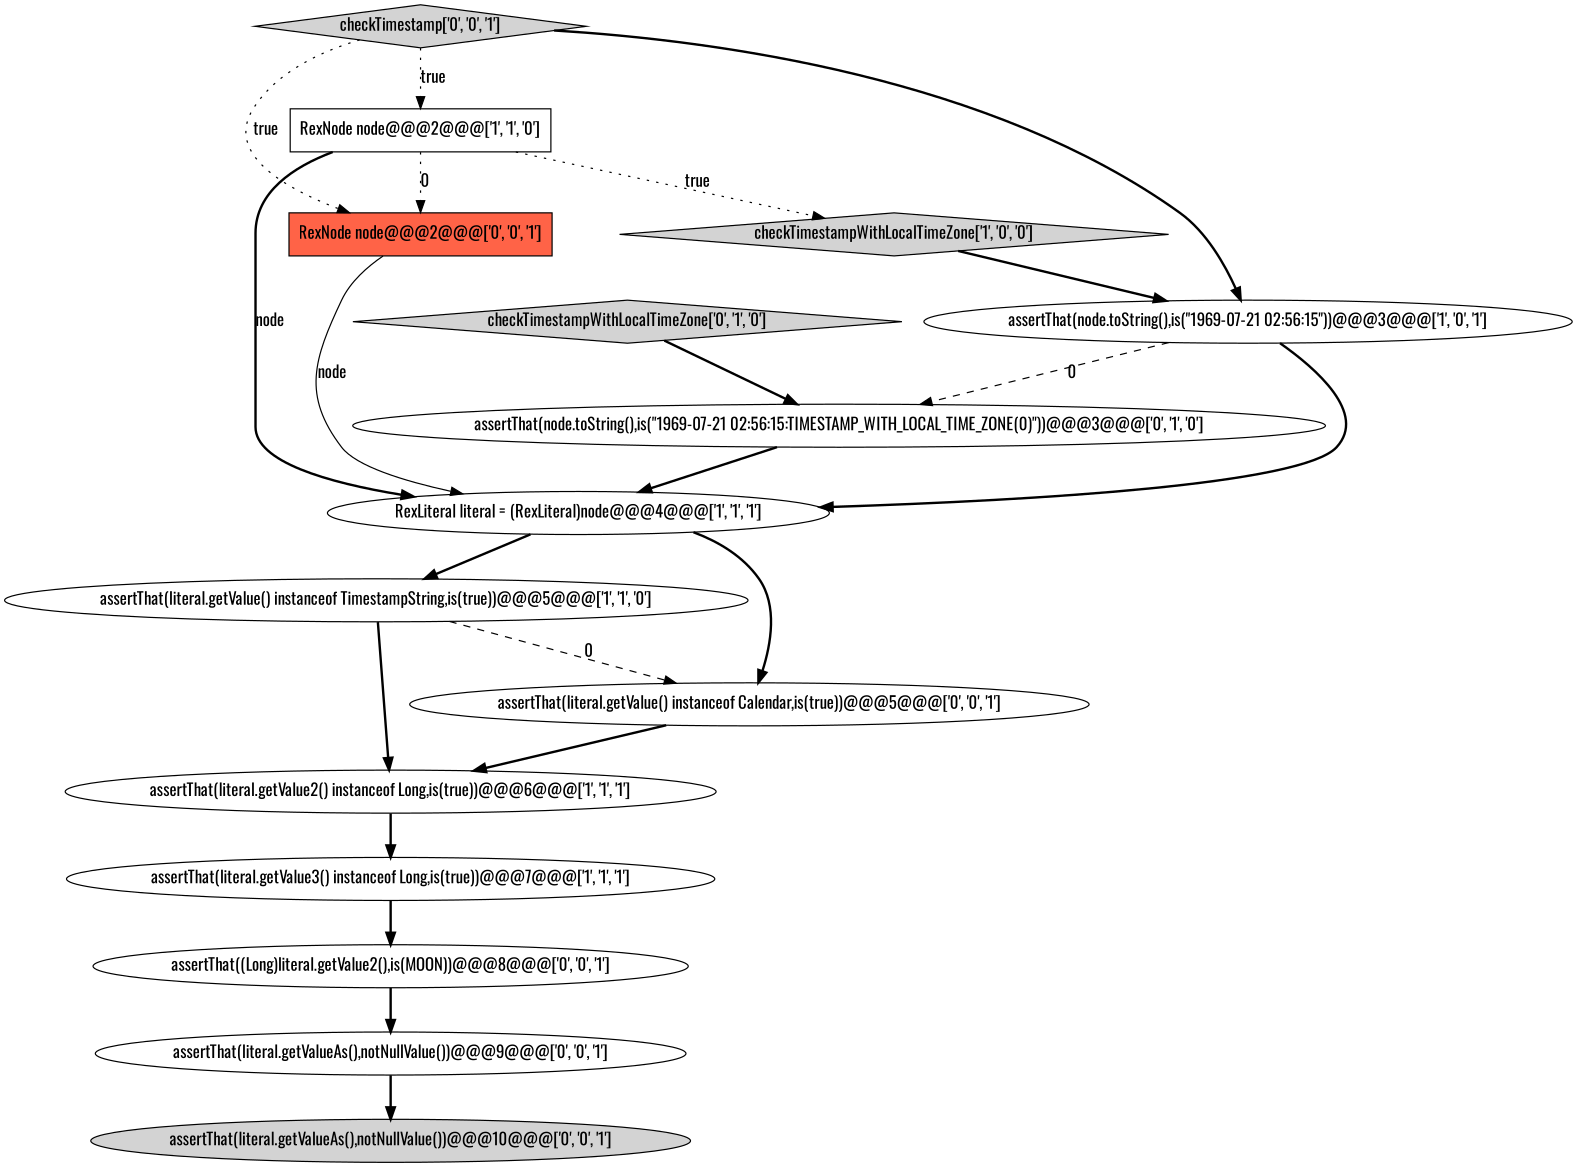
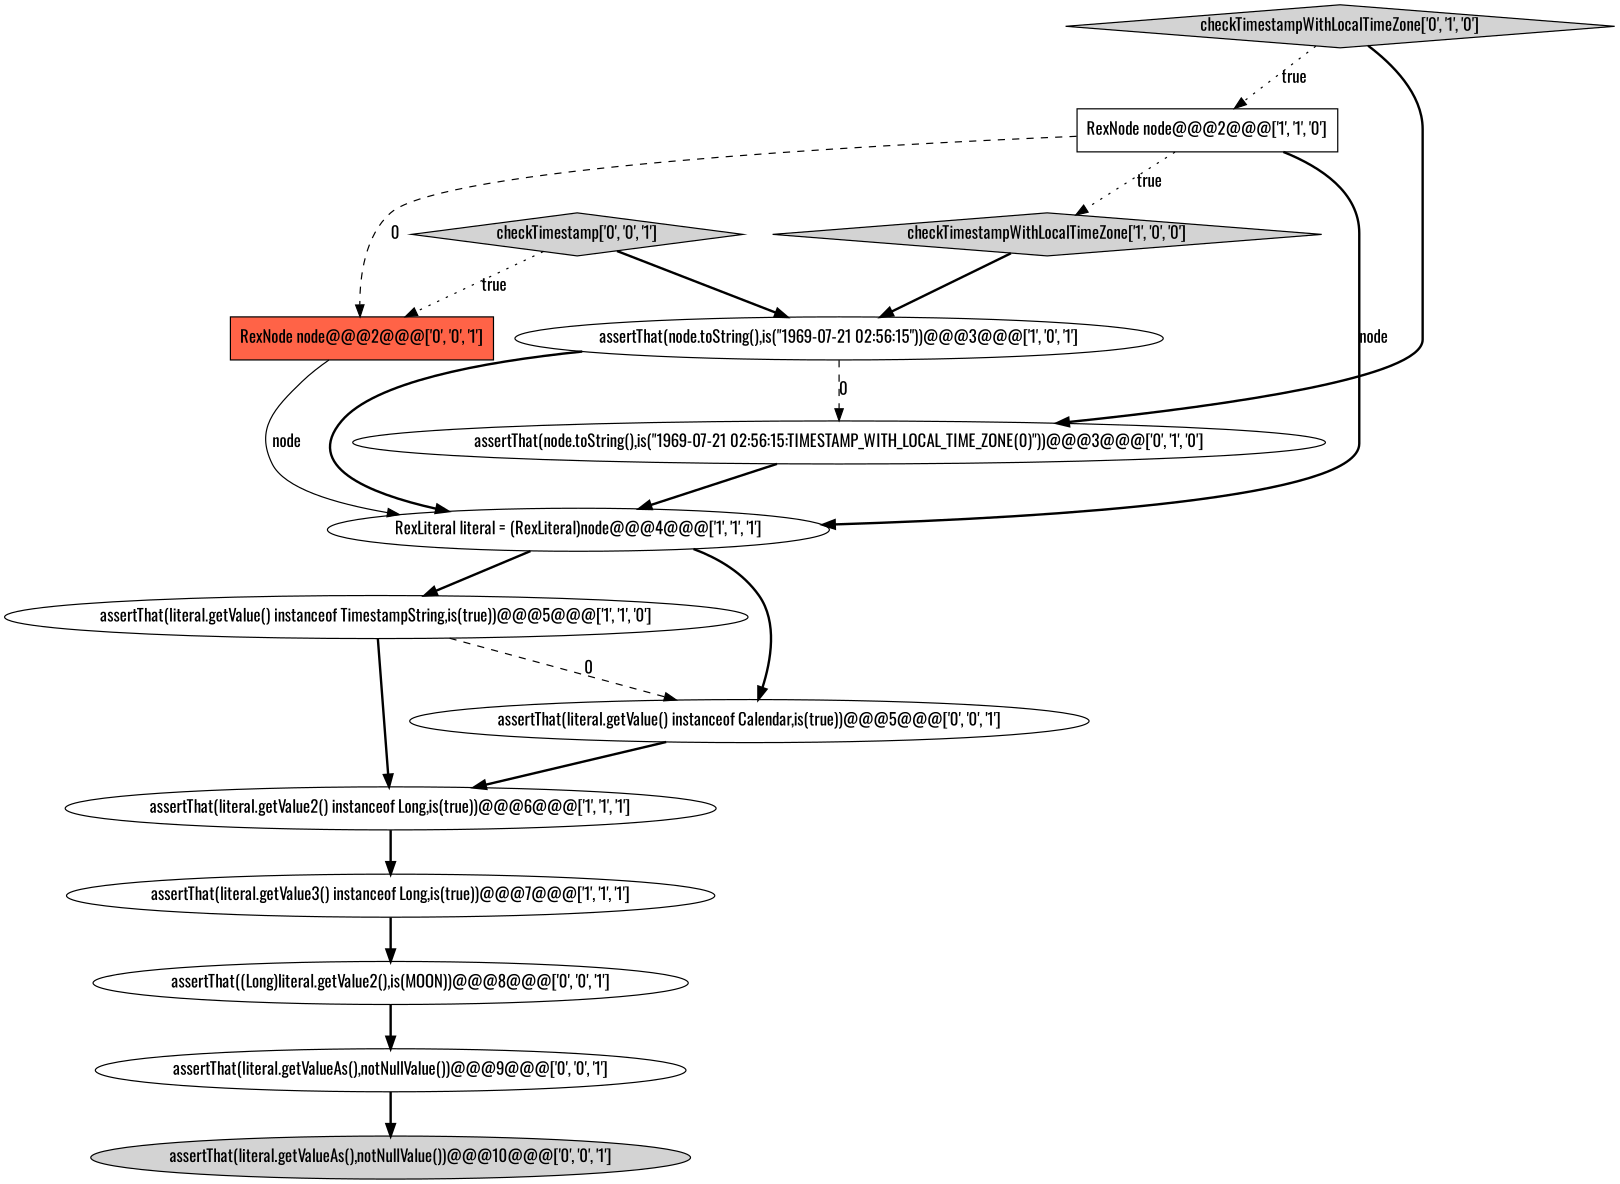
  digraph {
    fontname=Oswald
    node [fillcolor=white fontname=Oswald shape=ellipse style=filled]
    edge [fontname=Oswald style=bold]
    n1 [label="RexLiteral literal = (RexLiteral)node@@@4@@@['1', '1', '1']"]
    n2 [label="assertThat(literal.getValue() instanceof TimestampString,is(true))@@@5@@@['1', '1', '0']"]
    n3 [label="assertThat(literal.getValue() instanceof Calendar,is(true))@@@5@@@['0', '0', '1']"]
    n4 [label="assertThat(literal.getValue2() instanceof Long,is(true))@@@6@@@['1', '1', '1']"]
    n5 [fillcolor=lightgray label="checkTimestampWithLocalTimeZone['0', '1', '0']" shape=diamond]
    n6 [label="RexNode node@@@2@@@['1', '1', '0']" shape=box]
    n7 [label="assertThat(node.toString(),is(\"1969-07-21 02:56:15:TIMESTAMP_WITH_LOCAL_TIME_ZONE(0)\"))@@@3@@@['0', '1', '0']"]
    n8 [fillcolor=lightgray label="checkTimestampWithLocalTimeZone['1', '0', '0']" shape=diamond]
    n9 [fillcolor=tomato label="RexNode node@@@2@@@['0', '0', '1']" shape=box]
    n10 [label="assertThat(literal.getValue3() instanceof Long,is(true))@@@7@@@['1', '1', '1']"]
    n11 [label="assertThat((Long)literal.getValue2(),is(MOON))@@@8@@@['0', '0', '1']"]
    n12 [label="assertThat(node.toString(),is(\"1969-07-21 02:56:15\"))@@@3@@@['1', '0', '1']"]
    n13 [label="assertThat(literal.getValueAs(),notNullValue())@@@9@@@['0', '0', '1']"]
    n14 [fillcolor=lightgray label="assertThat(literal.getValueAs(),notNullValue())@@@10@@@['0', '0', '1']"]
    n15 [fillcolor=lightgray label="checkTimestamp['0', '0', '1']" shape=diamond]
    n1 -> n2
    n1 -> n3
    n2 -> n3 [label=0 style=dashed]
    n2 -> n4
    n3 -> n4
    n4 -> n10
-   n15 -> n6 [label=true style=dotted]
+   n5 -> n6 [label=true style=dotted]
    n5 -> n7
    n6 -> n1 [label="node"]
    n6 -> n8 [label=true style=dotted]
-   n6 -> n9 [label=0 style=dotted]
+   n6 -> n9 [label=0 style=dashed]
    n7 -> n1
    n8 -> n12
    n9 -> n1 [label="node" style=solid]
    n10 -> n11
    n11 -> n13
    n12 -> n1
    n12 -> n7 [label=0 style=dashed]
    n13 -> n14
    n15 -> n9 [label=true style=dotted]
    n15 -> n12
  }
